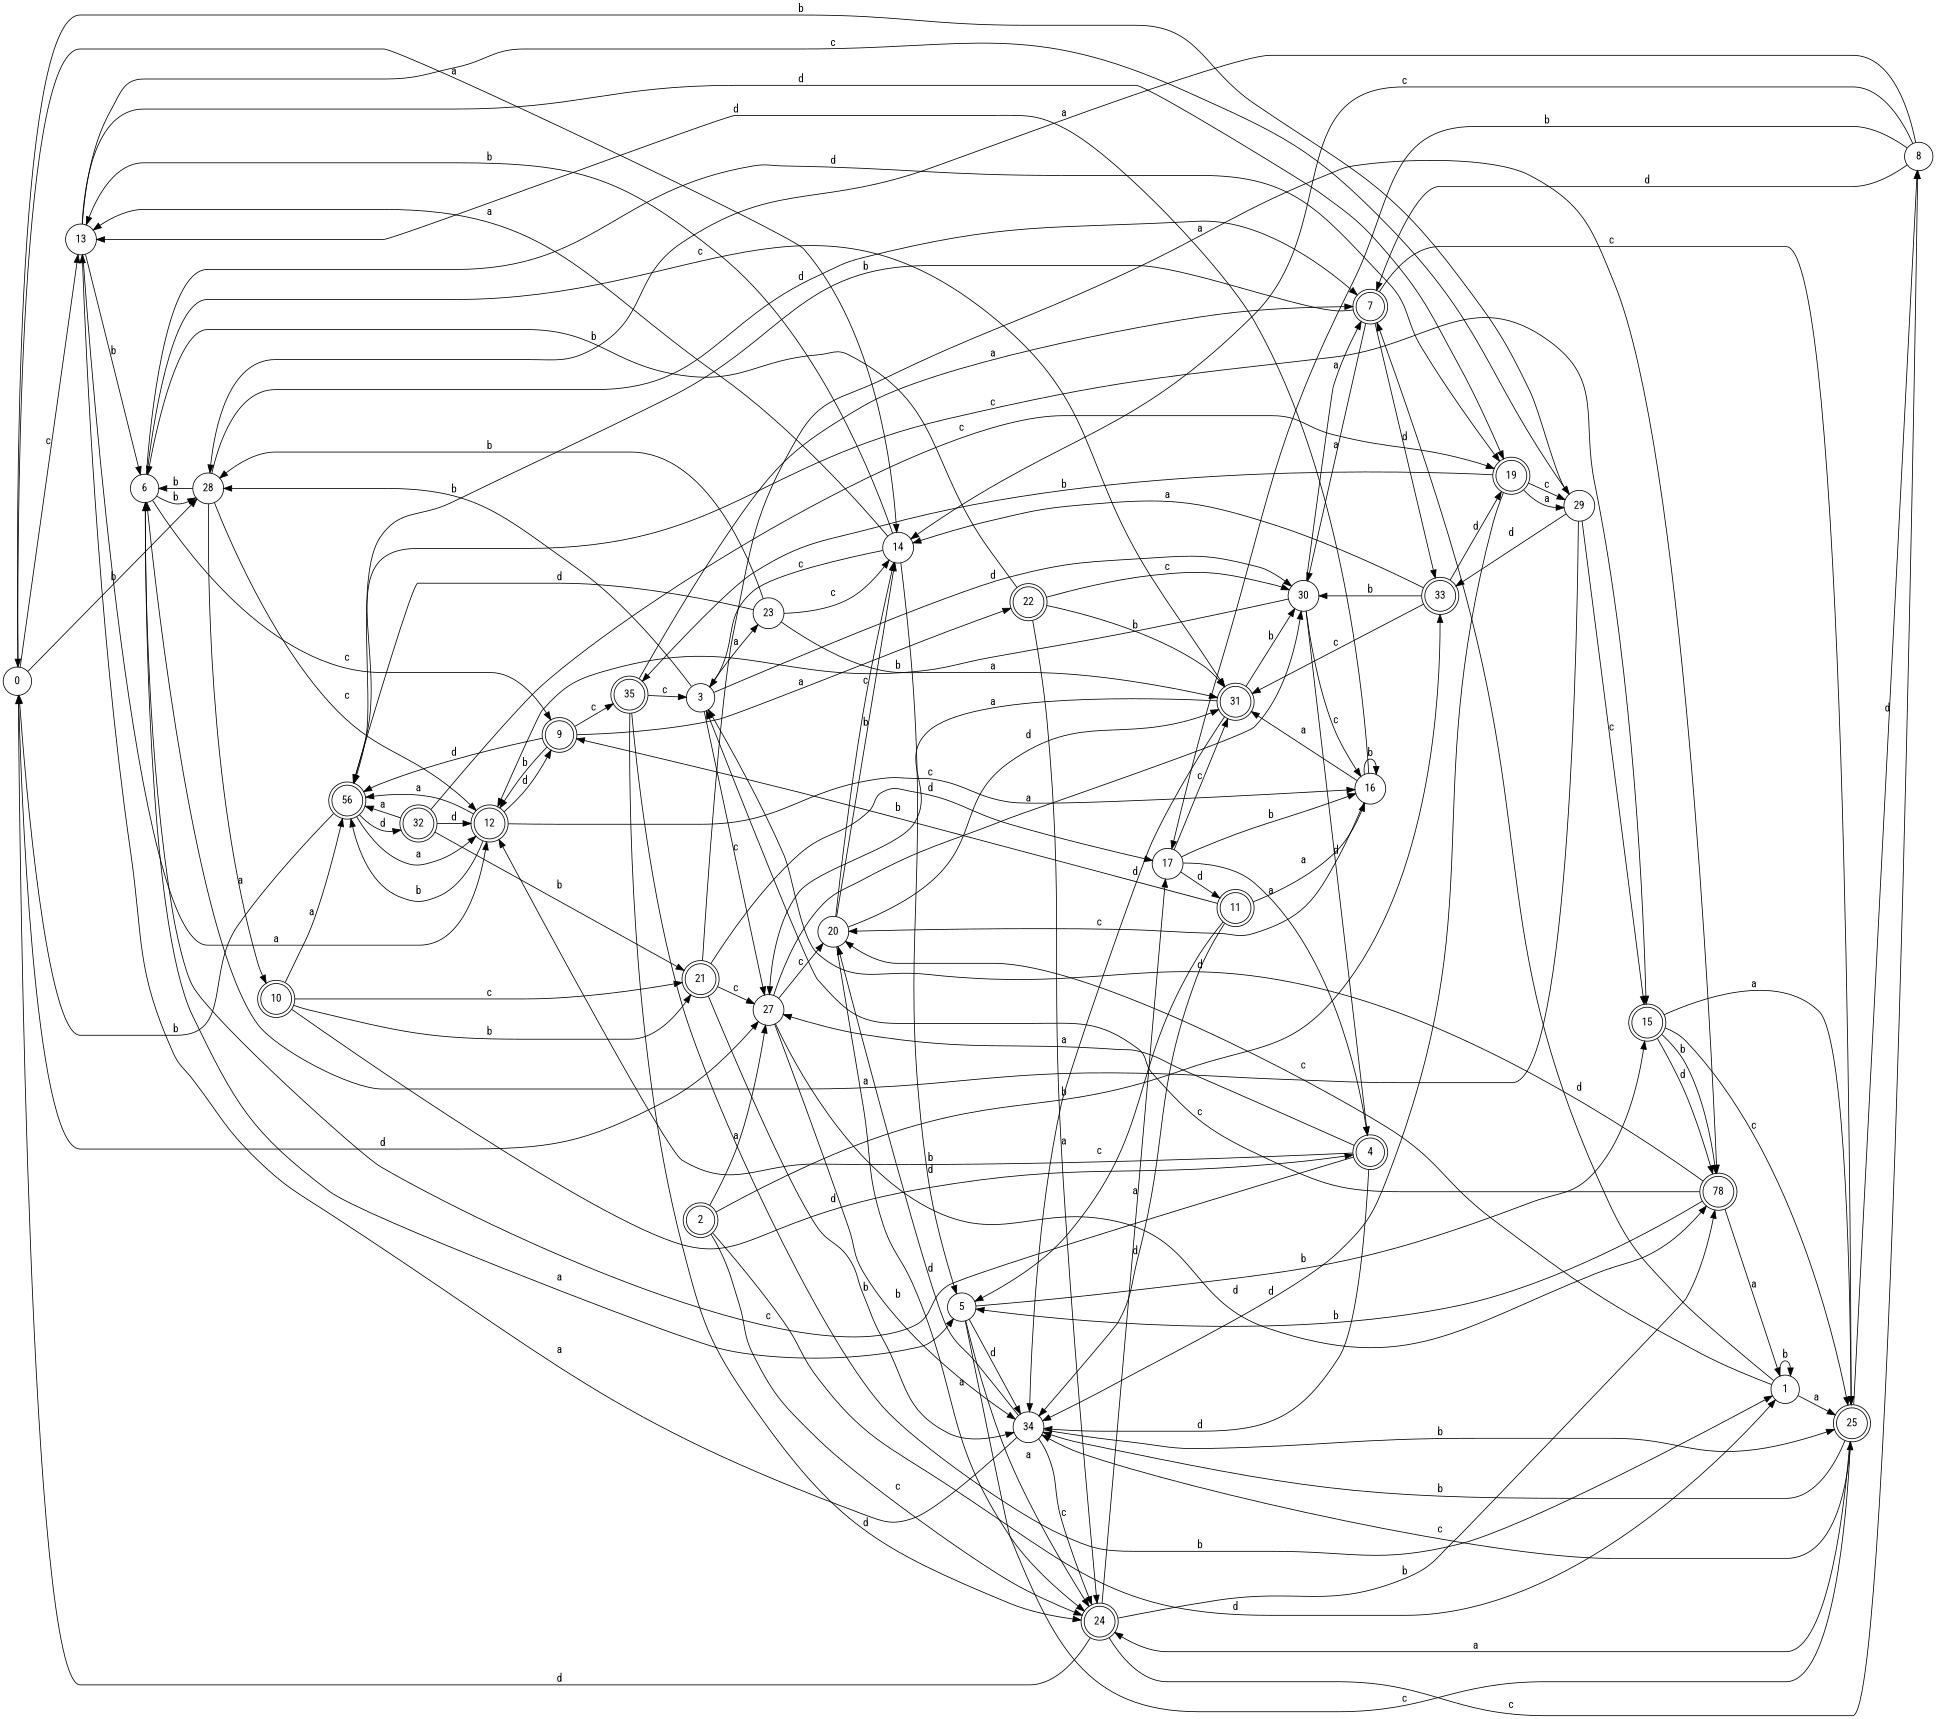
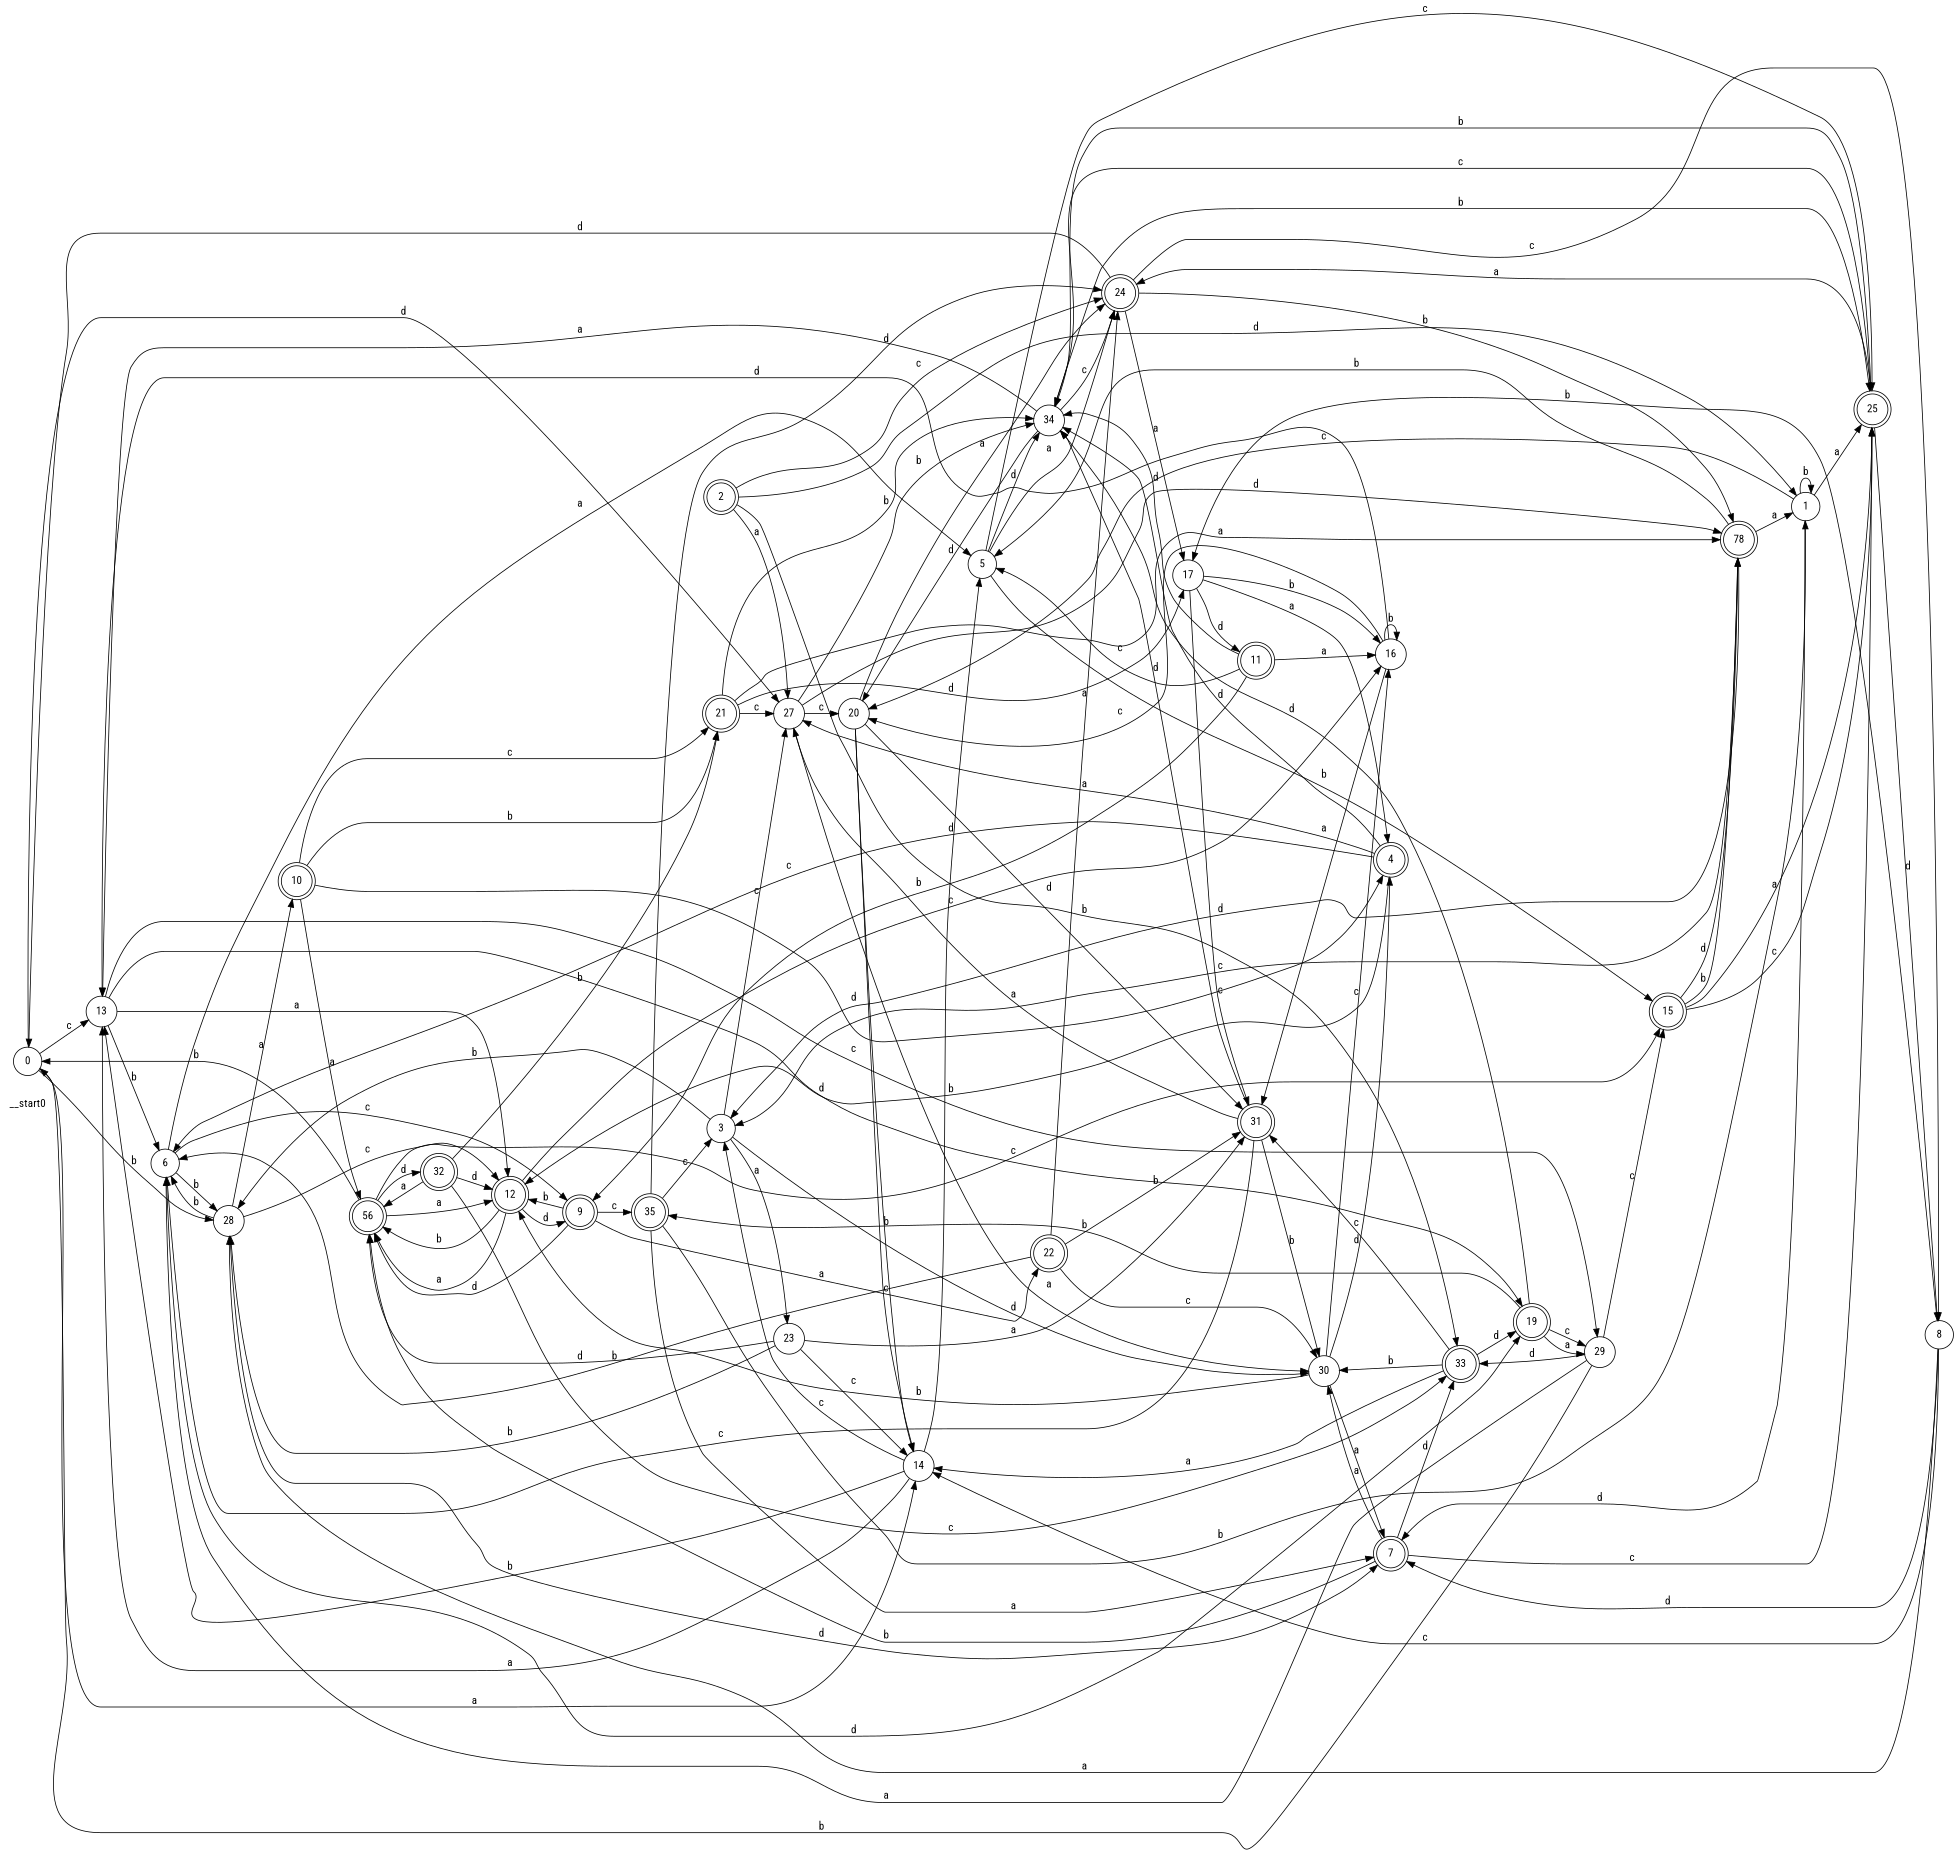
  digraph {
    fontname="Roboto Condensed"
    rankdir=LR
    node [fontname="Roboto Condensed" shape=doublecircle color=black fillcolor=white style="rounded,filled"]
    edge [fontname="Roboto Condensed"]
+   __start0 [shape=none color="" fillcolor="" style=""]
    n2 [label=0 shape=circle style=filled]
    n3 [label=13 shape=circle style=filled]
    n4 [label=14 shape=circle style=filled]
    n5 [label=27 shape=circle style=filled]
    n6 [label=28 shape=circle style=filled]
    n7 [label=6 shape=circle style=filled]
    n8 [label=12]
    n9 [label=19]
    n10 [label=29 shape=circle style=filled]
    n11 [label=3 shape=circle style=filled]
    n12 [label=5 shape=circle style=filled]
    n13 [label=20 shape=circle style=filled]
    n14 [label=30 shape=circle style=filled]
    n15 [label=34 shape=circle style=filled]
    n16 [label=78]
    n17 [label=7]
    n18 [label=10]
    n19 [label=1 shape=circle style=filled]
    n20 [label=25]
    n21 [label=33]
    n22 [label=56]
    n23 [label=24]
    n24 [label=31]
    n25 [label=8 shape=circle style=filled]
    n26 [label=2]
    n27 [label=17 shape=circle style=filled]
    n28 [label=23 shape=circle style=filled]
    n29 [label=4]
    n30 [label=16 shape=circle style=filled]
    n31 [label=9]
    n32 [label=15]
    n33 [label=22]
    n34 [label=35]
    n35 [label=32]
    n36 [label=11]
    n37 [label=21]
    n2 -> n3 [label=c]
    n2 -> n4 [label=a]
    n2 -> n5 [label=d]
    n2 -> n6 [label=b]
    n3 -> n7 [label=b]
    n3 -> n8 [label=a]
    n3 -> n9 [label=d]
    n3 -> n10 [label=c]
    n4 -> n3 [label=a]
    n4 -> n3 [label=b]
    n4 -> n11 [label=c]
    n4 -> n12 [label=d]
    n5 -> n13 [label=c]
    n5 -> n14 [label=a]
    n5 -> n15 [label=b]
    n5 -> n16 [label=d]
    n6 -> n7 [label=b]
    n6 -> n8 [label=c]
    n6 -> n17 [label=d]
    n6 -> n18 [label=a]
    n7 -> n6 [label=b]
    n7 -> n9 [label=d]
    n7 -> n12 [label=a]
    n7 -> n31 [label=c]
    n8 -> n22 [label=a]
    n8 -> n22 [label=b]
    n8 -> n30 [label=c]
    n8 -> n31 [label=d]
    n9 -> n10 [label=a]
    n9 -> n10 [label=c]
    n9 -> n15 [label=d]
    n9 -> n34 [label=b]
    n10 -> n2 [label=b]
    n10 -> n7 [label=a]
    n10 -> n21 [label=d]
    n10 -> n32 [label=c]
    n11 -> n5 [label=c]
    n11 -> n6 [label=b]
    n11 -> n14 [label=d]
    n11 -> n28 [label=a]
    n12 -> n15 [label=d]
    n12 -> n20 [label=c]
    n12 -> n23 [label=a]
    n12 -> n32 [label=b]
    n13 -> n4 [label=b]
    n13 -> n4 [label=c]
    n13 -> n23 [label=a]
    n13 -> n24 [label=d]
    n14 -> n8 [label=b]
    n14 -> n17 [label=a]
    n14 -> n29 [label=d]
    n14 -> n30 [label=c]
    n15 -> n3 [label=a]
    n15 -> n13 [label=d]
    n15 -> n20 [label=b]
    n15 -> n23 [label=c]
    n16 -> n11 [label=c]
    n16 -> n11 [label=d]
    n16 -> n12 [label=b]
    n16 -> n19 [label=a]
    n17 -> n14 [label=a]
    n17 -> n20 [label=c]
    n17 -> n21 [label=d]
    n17 -> n22 [label=b]
    n18 -> n22 [label=a]
    n18 -> n29 [label=d]
    n18 -> n37 [label=b]
    n18 -> n37 [label=c]
    n19 -> n13 [label=c]
    n19 -> n17 [label=d]
    n19 -> n19 [label=b]
    n19 -> n20 [label=a]
    n20 -> n15 [label=b]
    n20 -> n15 [label=c]
    n20 -> n23 [label=a]
    n20 -> n25 [label=d]
    n21 -> n4 [label=a]
    n21 -> n9 [label=d]
    n21 -> n14 [label=b]
    n21 -> n24 [label=c]
    n22 -> n2 [label=b]
    n22 -> n8 [label=a]
    n22 -> n32 [label=c]
    n22 -> n35 [label=d]
    n23 -> n2 [label=d]
    n23 -> n16 [label=b]
    n23 -> n25 [label=c]
    n23 -> n27 [label=a]
    n24 -> n5 [label=a]
-   n7 -> n24 [label=c]
+   n24 -> n7 [label=c]
    n24 -> n14 [label=b]
    n24 -> n15 [label=d]
    n25 -> n4 [label=c]
    n25 -> n6 [label=a]
    n25 -> n17 [label=d]
    n25 -> n27 [label=b]
    n26 -> n5 [label=a]
    n26 -> n19 [label=d]
    n26 -> n21 [label=b]
    n26 -> n23 [label=c]
    n27 -> n24 [label=c]
    n27 -> n29 [label=a]
    n27 -> n30 [label=b]
    n27 -> n36 [label=d]
    n28 -> n4 [label=c]
    n28 -> n6 [label=b]
    n28 -> n22 [label=d]
    n28 -> n24 [label=a]
    n29 -> n5 [label=a]
    n29 -> n7 [label=c]
    n29 -> n8 [label=b]
    n29 -> n15 [label=d]
    n30 -> n3 [label=d]
    n30 -> n13 [label=c]
    n30 -> n24 [label=a]
    n30 -> n30 [label=b]
    n31 -> n8 [label=b]
    n31 -> n22 [label=d]
    n31 -> n33 [label=a]
    n31 -> n34 [label=c]
    n32 -> n16 [label=b]
    n32 -> n16 [label=d]
    n32 -> n20 [label=a]
    n32 -> n20 [label=c]
    n33 -> n7 [label=b]
    n33 -> n14 [label=c]
    n33 -> n23 [label=a]
    n33 -> n24 [label=b]
    n34 -> n11 [label=c]
    n34 -> n17 [label=a]
    n34 -> n19 [label=b]
    n34 -> n23 [label=d]
    n35 -> n8 [label=d]
-   n35 -> n9 [label=c]
+   n35 -> n21 [label=c]
    n35 -> n22 [label=a]
    n35 -> n37 [label=b]
    n36 -> n12 [label=c]
    n36 -> n15 [label=d]
    n36 -> n30 [label=a]
    n36 -> n31 [label=b]
    n37 -> n5 [label=c]
    n37 -> n15 [label=b]
    n37 -> n16 [label=a]
    n37 -> n27 [label=d]
  }
